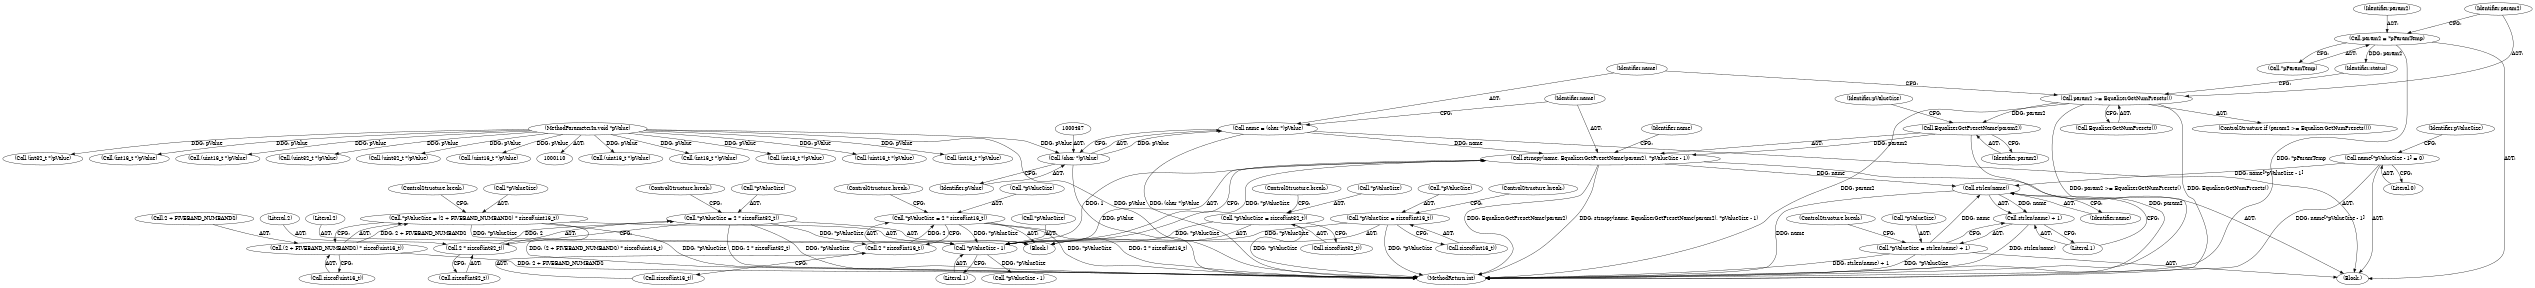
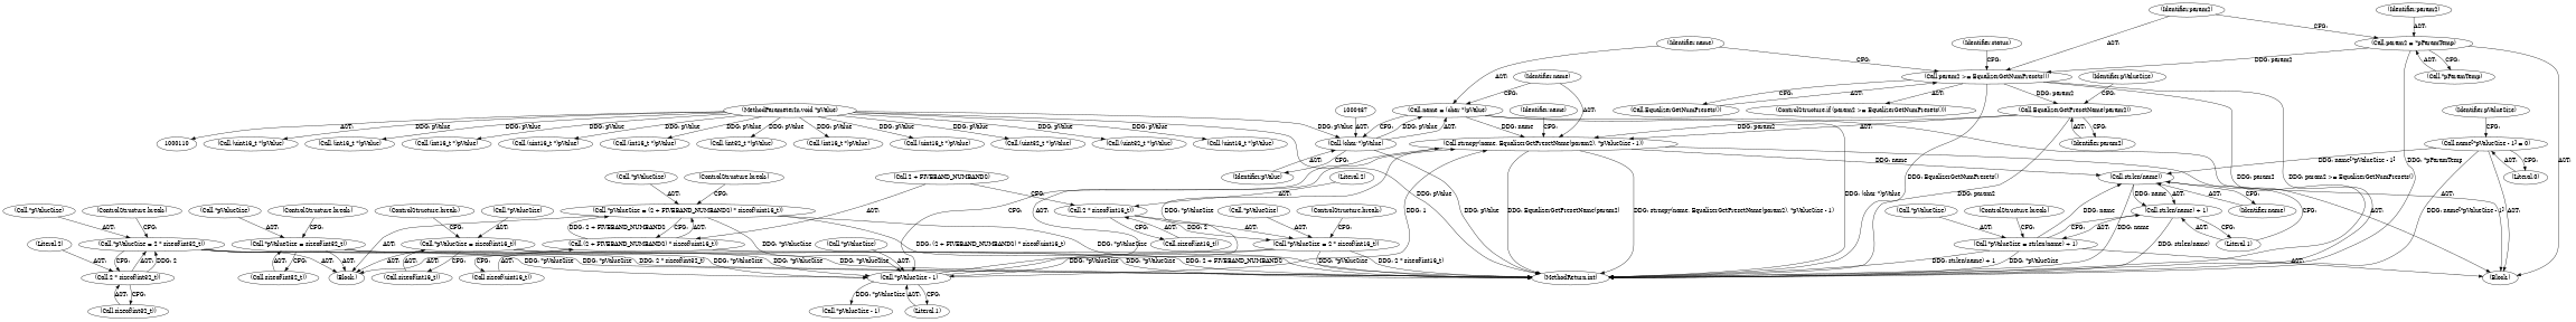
  digraph {
    n1 [label="(Call,strlen(name))"]
    n2 [label="(Call,strlen(name) + 1)"]
    n3 [label="(Identifier,name)"]
    n4 [label="(MethodReturn,int)"]
    n5 [label="(Call,*pValueSize = strlen(name) + 1)"]
    n6 [label="(Block,)"]
    n7 [label="(Literal,1)"]
    n8 [label="(Call,strncpy(name, EqualizerGetPresetName(param2), *pValueSize - 1))"]
    n9 [label="(Call,*pValueSize - 1)"]
    n10 [label="(Call,*pValueSize - 1)"]
    n11 [label="(Literal,1)"]
    n12 [label="(Call,name = (char *)pValue)"]
    n13 [label="(Call,(char *)pValue)"]
    n14 [label="(Identifier,pValue)"]
    n15 [label="(MethodParameterIn,void *pValue)"]
    n16 [label="(Call,(uint16_t *)pValue)"]
    n17 [label="(Call,(int16_t *)pValue)"]
    n18 [label="(Call,(int16_t *)pValue)"]
    n19 [label="(Call,(uint16_t *)pValue)"]
    n20 [label="(Call,(int16_t *)pValue)"]
    n21 [label="(Call,(int32_t *)pValue)"]
    n22 [label="(Call,(int16_t *)pValue)"]
    n23 [label="(Call,(uint16_t *)pValue)"]
    n24 [label="(Call,(uint32_t *)pValue)"]
    n25 [label="(Call,(uint32_t *)pValue)"]
    n26 [label="(Call,(uint16_t *)pValue)"]
    1000110
    n28 [label="(Call,EqualizerGetPresetName(param2))"]
    n29 [label="(Identifier,param2)"]
    n30 [label="(Call,param2 >= EqualizerGetNumPresets())"]
    n31 [label="(ControlStructure,if (param2 >= EqualizerGetNumPresets()))"]
    n32 [label="(Call,EqualizerGetNumPresets())"]
    n33 [label="(Call,param2 = *pParamTemp)"]
    n34 [label="(Call,*pParamTemp)"]
    n35 [label="(Call,*pValueSize = (2 + FIVEBAND_NUMBANDS) * sizeof(uint16_t))"]
    n36 [label="(Call,(2 + FIVEBAND_NUMBANDS) * sizeof(uint16_t))"]
    n37 [label="(Block,)"]
    n38 [label="(Call,sizeof(uint16_t))"]
    n39 [label="(Call,*pValueSize = 2 * sizeof(int32_t))"]
    n40 [label="(Call,2 * sizeof(int32_t))"]
    n41 [label="(Call,sizeof(int32_t))"]
    n42 [label="(Call,*pValueSize = 2 * sizeof(int16_t))"]
    n43 [label="(Call,2 * sizeof(int16_t))"]
    n44 [label="(Call,sizeof(int16_t))"]
    n45 [label="(Call,*pValueSize = sizeof(int32_t))"]
    n46 [label="(Call,sizeof(int32_t))"]
    n47 [label="(Call,*pValueSize = sizeof(int16_t))"]
    n48 [label="(Call,sizeof(int16_t))"]
    n49 [label="(Call,name[*pValueSize - 1] = 0)"]
    n50 [label="(Literal,0)"]
    n51 [label="(Call,2 + FIVEBAND_NUMBANDS)"]
    n52 [label="(Identifier,pValueSize)"]
    n53 [label="(Identifier,status)"]
    n54 [label="(ControlStructure,break;)"]
    n55 [label="(ControlStructure,break;)"]
    n56 [label="(Call,*pValueSize)"]
    n57 [label="(ControlStructure,break;)"]
    n58 [label="(Identifier,name)"]
    n59 [label="(Identifier,param2)"]
    n60 [label="(Literal,2)"]
    n61 [label="(Identifier,pValueSize)"]
    n62 [label="(ControlStructure,break;)"]
    n63 [label="(Call,*pValueSize)"]
    n64 [label="(Literal,2)"]
    n65 [label="(ControlStructure,break;)"]
    n66 [label="(Identifier,name)"]
    n67 [label="(Identifier,param2)"]
    n68 [label="(Identifier,name)"]
    n69 [label="(Call,*pValueSize)"]
    n70 [label="(ControlStructure,break;)"]
    n71 [label="(Call,*pValueSize)"]
    n72 [label="(Call,*pValueSize)"]
    n73 [label="(Call,*pValueSize)"]
    n74 [label="(Call,*pValueSize)"]
    1000437
    n1 -> n2 [label="AST: "]
    n1 -> n2 [label="DDG: name"]
    n1 -> n3 [label="CFG: "]
    n1 -> n4 [label="DDG: name"]
    n2 -> n4 [label="DDG: strlen(name)"]
    n2 -> n5 [label="AST: "]
    n2 -> n7 [label="CFG: "]
    n3 -> n1 [label="AST: "]
    n5 -> n1 [label="DDG: name"]
    n5 -> n2 [label="CFG: "]
    n5 -> n4 [label="DDG: strlen(name) + 1"]
    n5 -> n4 [label="DDG: *pValueSize"]
    n5 -> n6 [label="AST: "]
    n7 -> n1 [label="CFG: "]
    n7 -> n2 [label="AST: "]
    n8 -> n1 [label="DDG: name"]
    n8 -> n4 [label="DDG: EqualizerGetPresetName(param2)"]
    n8 -> n4 [label="DDG: strncpy(name, EqualizerGetPresetName(param2), *pValueSize - 1)"]
    n8 -> n6 [label="AST: "]
    n8 -> n9 [label="CFG: "]
    n9 -> n8 [label="AST: "]
    n9 -> n8 [label="DDG: *pValueSize"]
    n9 -> n8 [label="DDG: 1"]
    n9 -> n10 [label="DDG: *pValueSize"]
    n9 -> n11 [label="CFG: "]
    n11 -> n9 [label="AST: "]
    n12 -> n4 [label="DDG: (char *)pValue"]
    n12 -> n6 [label="AST: "]
    n12 -> n8 [label="DDG: name"]
    n12 -> n13 [label="CFG: "]
    n13 -> n4 [label="DDG: pValue"]
    n13 -> n12 [label="AST: "]
    n13 -> n12 [label="DDG: pValue"]
    n13 -> n14 [label="CFG: "]
    n14 -> n13 [label="AST: "]
    n15 -> n4 [label="DDG: pValue"]
    n15 -> n13 [label="DDG: pValue"]
    n15 -> n16 [label="DDG: pValue"]
    n15 -> n17 [label="DDG: pValue"]
    n15 -> n18 [label="DDG: pValue"]
    n15 -> n19 [label="DDG: pValue"]
    n15 -> n20 [label="DDG: pValue"]
    n15 -> n21 [label="DDG: pValue"]
    n15 -> n22 [label="DDG: pValue"]
    n15 -> n23 [label="DDG: pValue"]
    n15 -> n24 [label="DDG: pValue"]
    n15 -> n25 [label="DDG: pValue"]
    n15 -> n26 [label="DDG: pValue"]
    n15 -> 1000110 [label="AST: "]
    n28 -> n4 [label="DDG: param2"]
    n28 -> n8 [label="AST: "]
    n28 -> n8 [label="DDG: param2"]
    n28 -> n29 [label="CFG: "]
    n29 -> n28 [label="AST: "]
    n30 -> n4 [label="DDG: EqualizerGetNumPresets()"]
    n30 -> n4 [label="DDG: param2"]
    n30 -> n4 [label="DDG: param2 >= EqualizerGetNumPresets()"]
    n30 -> n28 [label="DDG: param2"]
    n30 -> n31 [label="AST: "]
    n30 -> n32 [label="CFG: "]
    n32 -> n30 [label="AST: "]
    n33 -> n4 [label="DDG: *pParamTemp"]
    n33 -> n6 [label="AST: "]
-   n33 -> n53 [label="DDG: param2"]
+   n33 -> n30 [label="DDG: param2"]
    n33 -> n34 [label="CFG: "]
    n34 -> n33 [label="AST: "]
    n35 -> n4 [label="DDG: *pValueSize"]
    n35 -> n4 [label="DDG: (2 + FIVEBAND_NUMBANDS) * sizeof(uint16_t)"]
    n35 -> n9 [label="DDG: *pValueSize"]
    n35 -> n36 [label="CFG: "]
    n35 -> n37 [label="AST: "]
    n36 -> n4 [label="DDG: 2 + FIVEBAND_NUMBANDS"]
    n36 -> n35 [label="AST: "]
    n36 -> n35 [label="DDG: 2 + FIVEBAND_NUMBANDS"]
    n36 -> n38 [label="CFG: "]
    n38 -> n36 [label="AST: "]
    n39 -> n4 [label="DDG: *pValueSize"]
    n39 -> n4 [label="DDG: 2 * sizeof(int32_t)"]
    n39 -> n9 [label="DDG: *pValueSize"]
    n39 -> n37 [label="AST: "]
    n39 -> n40 [label="CFG: "]
    n40 -> n39 [label="AST: "]
    n40 -> n39 [label="DDG: 2"]
    n40 -> n41 [label="CFG: "]
    n41 -> n40 [label="AST: "]
    n42 -> n4 [label="DDG: 2 * sizeof(int16_t)"]
    n42 -> n4 [label="DDG: *pValueSize"]
    n42 -> n9 [label="DDG: *pValueSize"]
    n42 -> n37 [label="AST: "]
-   n42 -> n43 [label="CFG: "]
+   n51 -> n43 [label="CFG: "]
    n43 -> n42 [label="AST: "]
    n43 -> n42 [label="DDG: 2"]
    n43 -> n44 [label="CFG: "]
    n44 -> n43 [label="AST: "]
    n45 -> n4 [label="DDG: *pValueSize"]
    n45 -> n9 [label="DDG: *pValueSize"]
    n45 -> n37 [label="AST: "]
    n45 -> n46 [label="CFG: "]
    n46 -> n45 [label="AST: "]
    n47 -> n4 [label="DDG: *pValueSize"]
    n47 -> n9 [label="DDG: *pValueSize"]
    n47 -> n37 [label="AST: "]
    n47 -> n48 [label="CFG: "]
    n48 -> n47 [label="AST: "]
    n49 -> n1 [label="DDG: name[*pValueSize - 1]"]
    n49 -> n4 [label="DDG: name[*pValueSize - 1]"]
    n49 -> n6 [label="AST: "]
    n49 -> n50 [label="CFG: "]
    n50 -> n49 [label="AST: "]
    n51 -> n36 [label="AST: "]
    n52 -> n49 [label="CFG: "]
    n53 -> n30 [label="CFG: "]
    n54 -> n45 [label="CFG: "]
    n55 -> n35 [label="CFG: "]
    n56 -> n47 [label="AST: "]
    n57 -> n42 [label="CFG: "]
    n58 -> n12 [label="AST: "]
    n58 -> n30 [label="CFG: "]
    n59 -> n30 [label="AST: "]
    n59 -> n33 [label="CFG: "]
    n60 -> n43 [label="AST: "]
    n61 -> n28 [label="CFG: "]
    n62 -> n39 [label="CFG: "]
    n63 -> n9 [label="AST: "]
    n64 -> n40 [label="AST: "]
    n65 -> n5 [label="CFG: "]
    n66 -> n8 [label="AST: "]
    n66 -> n12 [label="CFG: "]
    n67 -> n33 [label="AST: "]
    n68 -> n8 [label="CFG: "]
    n69 -> n35 [label="AST: "]
    n70 -> n47 [label="CFG: "]
    n71 -> n5 [label="AST: "]
    n72 -> n39 [label="AST: "]
    n73 -> n45 [label="AST: "]
    n74 -> n42 [label="AST: "]
    1000437 -> n13 [label="AST: "]
  }
